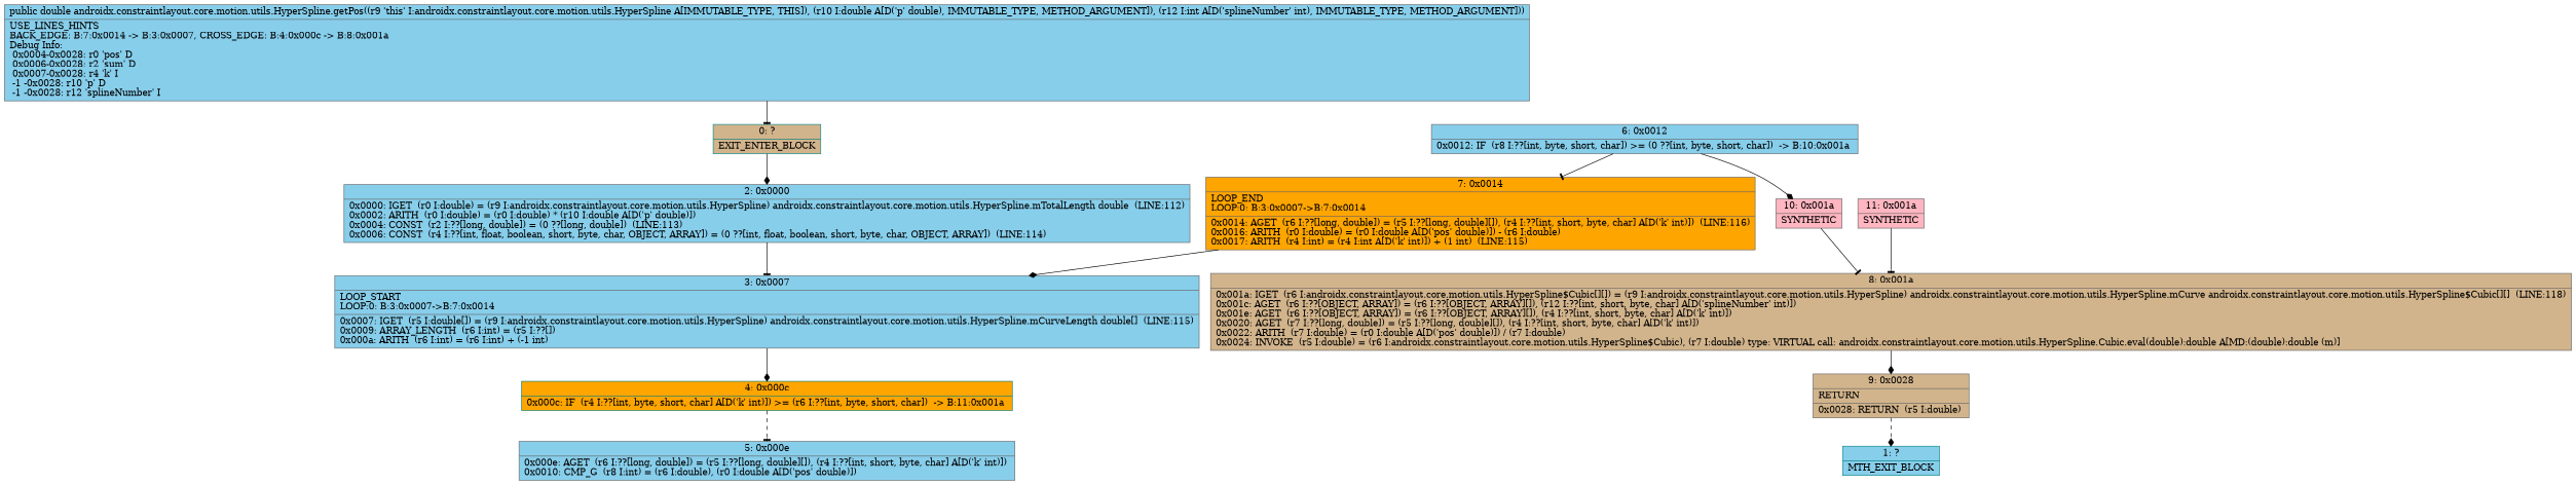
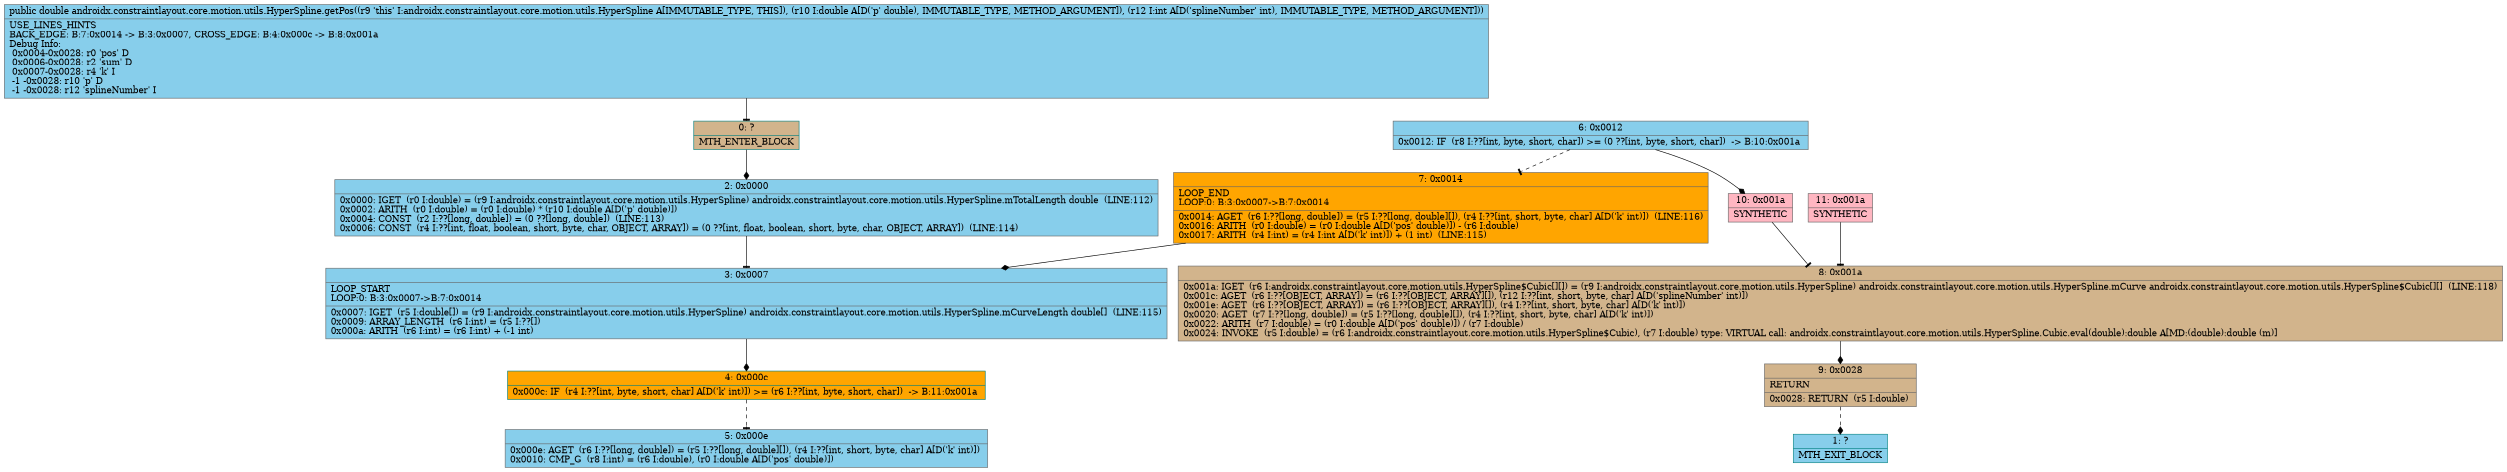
  digraph {
    node [color=gray40 fillcolor=skyblue shape=record style=filled]
    edge [arrowhead=diamond]
-   n1 [color=teal fillcolor=tan label="{0\:\ ?|EXIT_ENTER_BLOCK\l}"]
+   n1 [color=teal fillcolor=tan label="{0\:\ ?|MTH_ENTER_BLOCK\l}"]
    n2 [label="{2\:\ 0x0000|0x0000: IGET  (r0 I:double) = (r9 I:androidx.constraintlayout.core.motion.utils.HyperSpline) androidx.constraintlayout.core.motion.utils.HyperSpline.mTotalLength double  (LINE:112)\l0x0002: ARITH  (r0 I:double) = (r0 I:double) * (r10 I:double A[D('p' double)]) \l0x0004: CONST  (r2 I:??[long, double]) = (0 ??[long, double])  (LINE:113)\l0x0006: CONST  (r4 I:??[int, float, boolean, short, byte, char, OBJECT, ARRAY]) = (0 ??[int, float, boolean, short, byte, char, OBJECT, ARRAY])  (LINE:114)\l}"]
    n3 [label="{3\:\ 0x0007|LOOP_START\lLOOP:0: B:3:0x0007\-\>B:7:0x0014\l|0x0007: IGET  (r5 I:double[]) = (r9 I:androidx.constraintlayout.core.motion.utils.HyperSpline) androidx.constraintlayout.core.motion.utils.HyperSpline.mCurveLength double[]  (LINE:115)\l0x0009: ARRAY_LENGTH  (r6 I:int) = (r5 I:??[]) \l0x000a: ARITH  (r6 I:int) = (r6 I:int) + (\-1 int) \l}"]
    n4 [color=teal fillcolor=orange label="{4\:\ 0x000c|0x000c: IF  (r4 I:??[int, byte, short, char] A[D('k' int)]) \>= (r6 I:??[int, byte, short, char])  \-\> B:11:0x001a \l}"]
    n5 [label="{5\:\ 0x000e|0x000e: AGET  (r6 I:??[long, double]) = (r5 I:??[long, double][]), (r4 I:??[int, short, byte, char] A[D('k' int)]) \l0x0010: CMP_G  (r8 I:int) = (r6 I:double), (r0 I:double A[D('pos' double)]) \l}"]
    n6 [fillcolor=lightpink label="{11\:\ 0x001a|SYNTHETIC\l}"]
    n7 [fillcolor=tan label="{8\:\ 0x001a|0x001a: IGET  (r6 I:androidx.constraintlayout.core.motion.utils.HyperSpline$Cubic[][]) = (r9 I:androidx.constraintlayout.core.motion.utils.HyperSpline) androidx.constraintlayout.core.motion.utils.HyperSpline.mCurve androidx.constraintlayout.core.motion.utils.HyperSpline$Cubic[][]  (LINE:118)\l0x001c: AGET  (r6 I:??[OBJECT, ARRAY]) = (r6 I:??[OBJECT, ARRAY][]), (r12 I:??[int, short, byte, char] A[D('splineNumber' int)]) \l0x001e: AGET  (r6 I:??[OBJECT, ARRAY]) = (r6 I:??[OBJECT, ARRAY][]), (r4 I:??[int, short, byte, char] A[D('k' int)]) \l0x0020: AGET  (r7 I:??[long, double]) = (r5 I:??[long, double][]), (r4 I:??[int, short, byte, char] A[D('k' int)]) \l0x0022: ARITH  (r7 I:double) = (r0 I:double A[D('pos' double)]) \/ (r7 I:double) \l0x0024: INVOKE  (r5 I:double) = (r6 I:androidx.constraintlayout.core.motion.utils.HyperSpline$Cubic), (r7 I:double) type: VIRTUAL call: androidx.constraintlayout.core.motion.utils.HyperSpline.Cubic.eval(double):double A[MD:(double):double (m)]\l}"]
    n8 [label="{6\:\ 0x0012|0x0012: IF  (r8 I:??[int, byte, short, char]) \>= (0 ??[int, byte, short, char])  \-\> B:10:0x001a \l}"]
    n9 [fillcolor=orange label="{7\:\ 0x0014|LOOP_END\lLOOP:0: B:3:0x0007\-\>B:7:0x0014\l|0x0014: AGET  (r6 I:??[long, double]) = (r5 I:??[long, double][]), (r4 I:??[int, short, byte, char] A[D('k' int)])  (LINE:116)\l0x0016: ARITH  (r0 I:double) = (r0 I:double A[D('pos' double)]) \- (r6 I:double) \l0x0017: ARITH  (r4 I:int) = (r4 I:int A[D('k' int)]) + (1 int)  (LINE:115)\l}"]
    n10 [fillcolor=lightpink label="{10\:\ 0x001a|SYNTHETIC\l}"]
    n11 [fillcolor=tan label="{9\:\ 0x0028|RETURN\l|0x0028: RETURN  (r5 I:double) \l}"]
    n12 [color=teal label="{1\:\ ?|MTH_EXIT_BLOCK\l}"]
    n13 [label="{public double androidx.constraintlayout.core.motion.utils.HyperSpline.getPos((r9 'this' I:androidx.constraintlayout.core.motion.utils.HyperSpline A[IMMUTABLE_TYPE, THIS]), (r10 I:double A[D('p' double), IMMUTABLE_TYPE, METHOD_ARGUMENT]), (r12 I:int A[D('splineNumber' int), IMMUTABLE_TYPE, METHOD_ARGUMENT]))  | USE_LINES_HINTS\lBACK_EDGE: B:7:0x0014 \-\> B:3:0x0007, CROSS_EDGE: B:4:0x000c \-\> B:8:0x001a\lDebug Info:\l  0x0004\-0x0028: r0 'pos' D\l  0x0006\-0x0028: r2 'sum' D\l  0x0007\-0x0028: r4 'k' I\l  \-1 \-0x0028: r10 'p' D\l  \-1 \-0x0028: r12 'splineNumber' I\l}"]
    n1 -> n2
    n2 -> n3 [arrowhead=tee]
    n3 -> n4
    n4 -> n5 [arrowhead=tee style=dashed]
    n6 -> n7 [arrowhead=tee]
    n7 -> n11
-   n8 -> n9 [arrowhead=tee style=solid]
+   n8 -> n9 [arrowhead=tee style=dashed]
    n8 -> n10
    n9 -> n3
    n10 -> n7 [arrowhead=tee]
    n11 -> n12 [style=dashed]
    n13 -> n1 [arrowhead=tee]
  }
